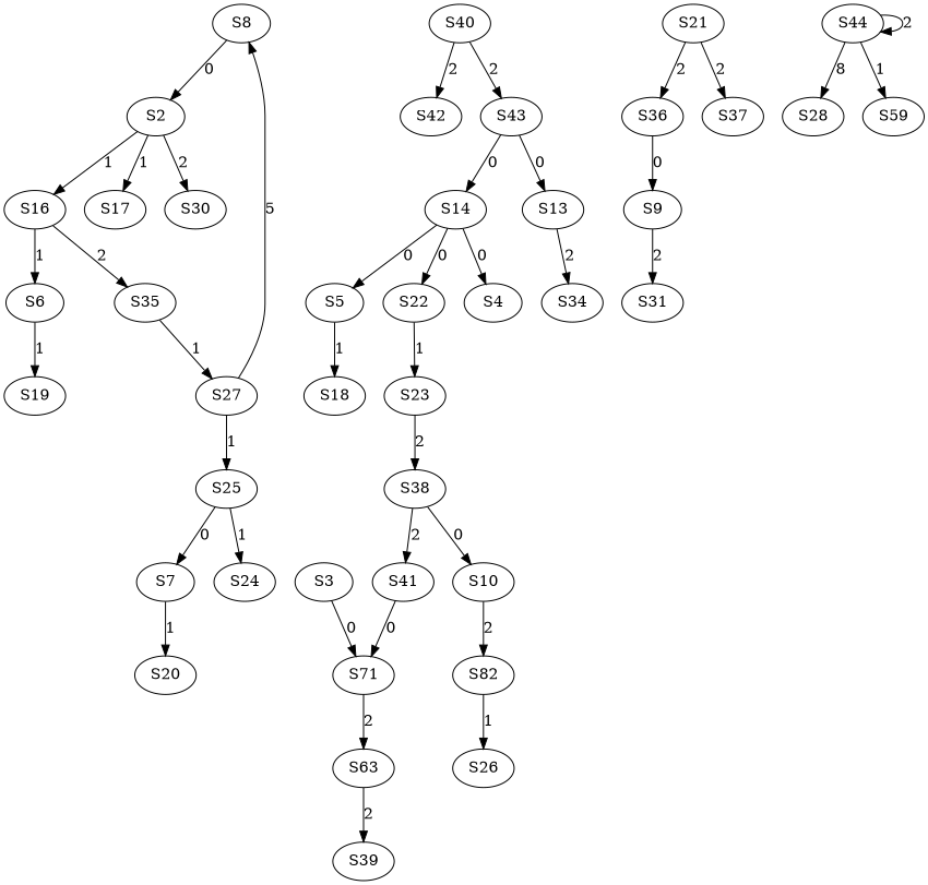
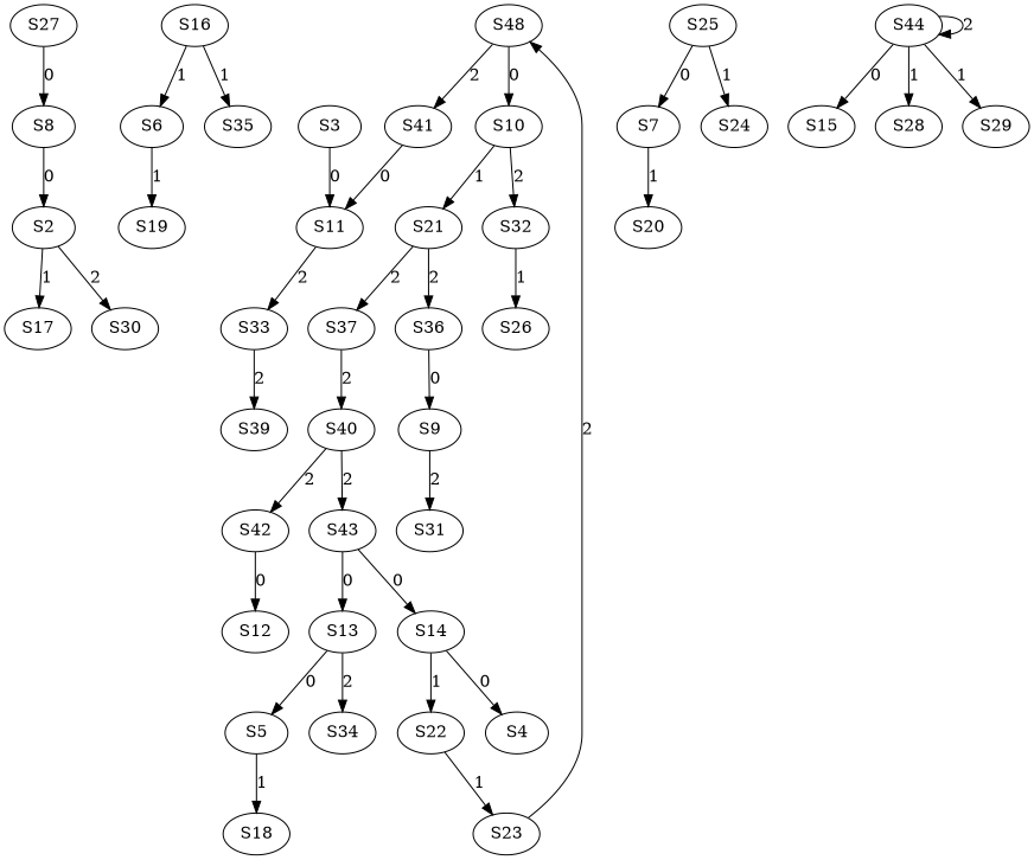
  strict digraph {
    S8
    S2
    S16
    S17
    S30
    S6
    S35
-   S11 [label=S71]
-   S33 [label=S63]
+   S11
+   S33
    S3
    S39
    S14
    S4
    S5
    S22
    S18
    S23
    S19
    S27
    S25
    S7
    S24
    S20
    S36
    S9
    S31
-   S38
+   S38 [label=S48]
    S10
    S41
    S21
-   S32 [label=S82]
+   S32
    S37
    S26
    S42
+   S12
    S43
    S13
    S34
    S44
+   S15
    S28
-   S29 [label=S59]
+   S29
    S40
    S8 -> S2 [label=0]
-   S2 -> S16 [label=1]
    S2 -> S17 [label=1]
    S2 -> S30 [label=2]
    S16 -> S6 [label=1]
-   S16 -> S35 [label=2]
+   S16 -> S35 [label=1]
    S6 -> S19 [label=1]
-   S35 -> S27 [label=1]
    S11 -> S33 [label=2]
    S33 -> S39 [label=2]
    S3 -> S11 [label=0]
    S14 -> S4 [label=0]
-   S14 -> S5 [label=0]
-   S14 -> S22 [label=0]
+   S13 -> S5 [label=0]
+   S14 -> S22 [label=1]
    S5 -> S18 [label=1]
    S22 -> S23 [label=1]
    S23 -> S38 [label=2]
-   S27 -> S8 [label=5]
-   S27 -> S25 [label=1]
+   S27 -> S8 [label=0]
    S25 -> S7 [label=0]
    S25 -> S24 [label=1]
    S7 -> S20 [label=1]
    S36 -> S9 [label=0]
    S9 -> S31 [label=2]
    S38 -> S10 [label=0]
    S38 -> S41 [label=2]
+   S10 -> S21 [label=1]
    S10 -> S32 [label=2]
    S41 -> S11 [label=0]
    S21 -> S36 [label=2]
    S21 -> S37 [label=2]
    S32 -> S26 [label=1]
+   S37 -> S40 [label=2]
+   S42 -> S12 [label=0]
    S43 -> S14 [label=0]
    S43 -> S13 [label=0]
    S13 -> S34 [label=2]
    S44 -> S44 [label=2]
-   S44 -> S28 [label=8]
+   S44 -> S15 [label=0]
+   S44 -> S28 [label=1]
    S44 -> S29 [label=1]
    S40 -> S42 [label=2]
    S40 -> S43 [label=2]
  }
